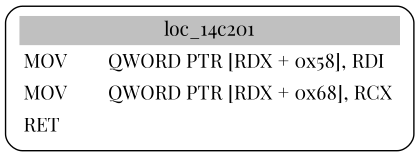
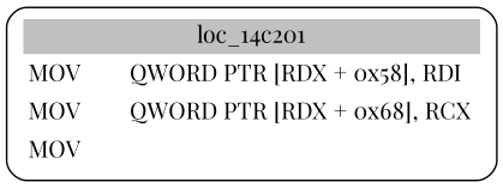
  digraph {
    fontname="Playfair Display"
-   n1 [fontname="Playfair Display" label=<<table border="0" cellborder="0" cellpadding="3"><tr><td align="center" colspan="2" bgcolor="grey">loc_14c201</td></tr><tr><td align="left">MOV        QWORD PTR [RDX + 0x58], RDI</td></tr><tr><td align="left">MOV        QWORD PTR [RDX + 0x68], RCX</td></tr><tr><td align="left">RET        </td></tr></table>> shape=Mrecord]
+   n1 [fontname="Playfair Display" label=<<table border="0" cellborder="0" cellpadding="3"><tr><td align="center" colspan="2" bgcolor="grey">loc_14c201</td></tr><tr><td align="left">MOV        QWORD PTR [RDX + 0x58], RDI</td></tr><tr><td align="left">MOV        QWORD PTR [RDX + 0x68], RCX</td></tr><tr><td align="left">MOV        </td></tr></table>> shape=Mrecord]
  }
